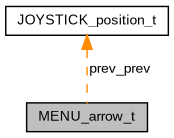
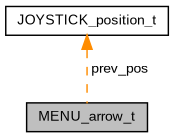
  digraph {
    fontname="Liberation Sans"
    node [color=black fontname="Liberation Sans" fontsize=10 shape=record style=filled]
    n1 [fillcolor=grey75 fontcolor=black height=0.2 label=MENU_arrow_t width=0.4]
    n2 [fillcolor=white height=0.2 label=JOYSTICK_position_t width=0.4]
-   n2 -> n1 [color=darkorange dir=back fontname="Liberation Sans" fontsize=10 label=" prev_prev" labelfontname=Helvetica labelfontsize=10 style=dashed]
+   n2 -> n1 [color=darkorange dir=back fontname="Liberation Sans" fontsize=10 label=" prev_pos" labelfontname=Helvetica labelfontsize=10 style=dashed]
  }
